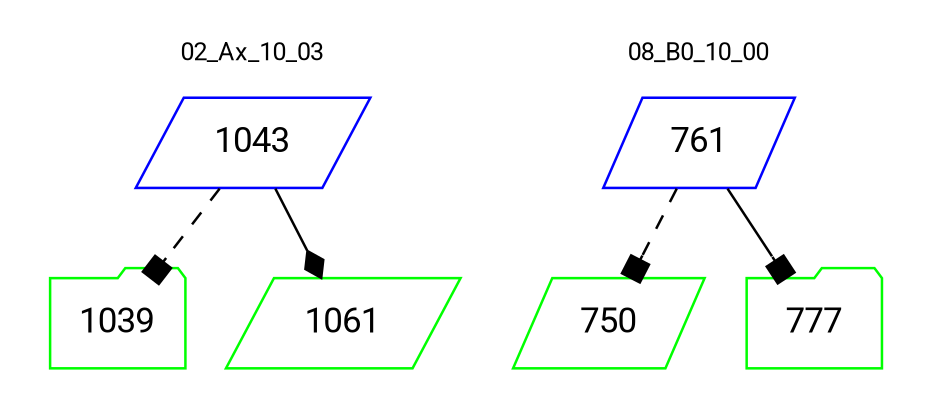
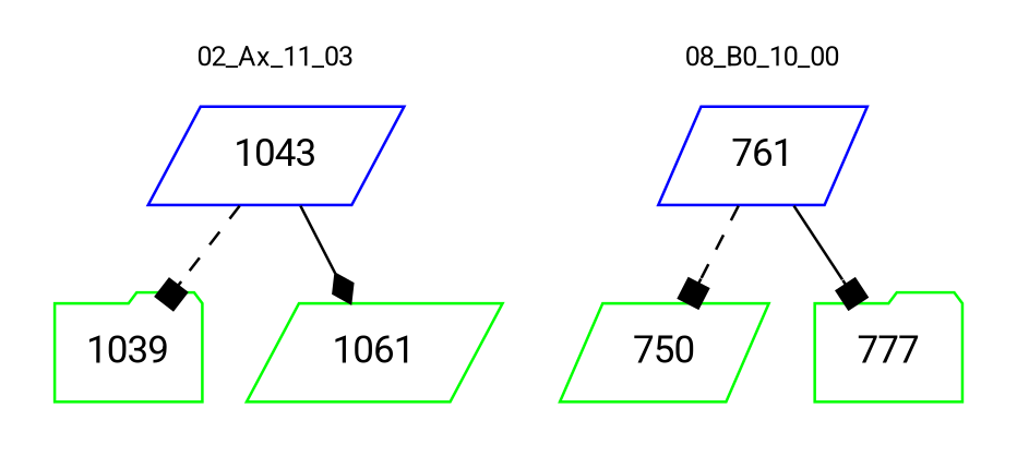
  digraph {
    fontname=Roboto
    node [color=green fontname=Roboto shape=parallelogram]
    edge [arrowhead=box color=black fontname=Roboto style=dashed]
    n1 [color=blue label=1043]
    n2 [label=1039 shape=folder]
    n3 [label=1061]
    n4 [color=blue label=761]
    n5 [label=750]
    n6 [label=777 shape=folder]
    subgraph cluster_1 {
      color=white
      fontsize=10
-     label="02_Ax_10_03"
+     label="02_Ax_11_03"
      n1
      n2
      n3
    }
    subgraph cluster_2 {
      color=white
      fontsize=10
      label="08_B0_10_00"
      n4
      n5
      n6
    }
    n1 -> n2
    n1 -> n3 [arrowhead=diamond style=solid]
    n4 -> n5
    n4 -> n6 [style=solid]
  }
